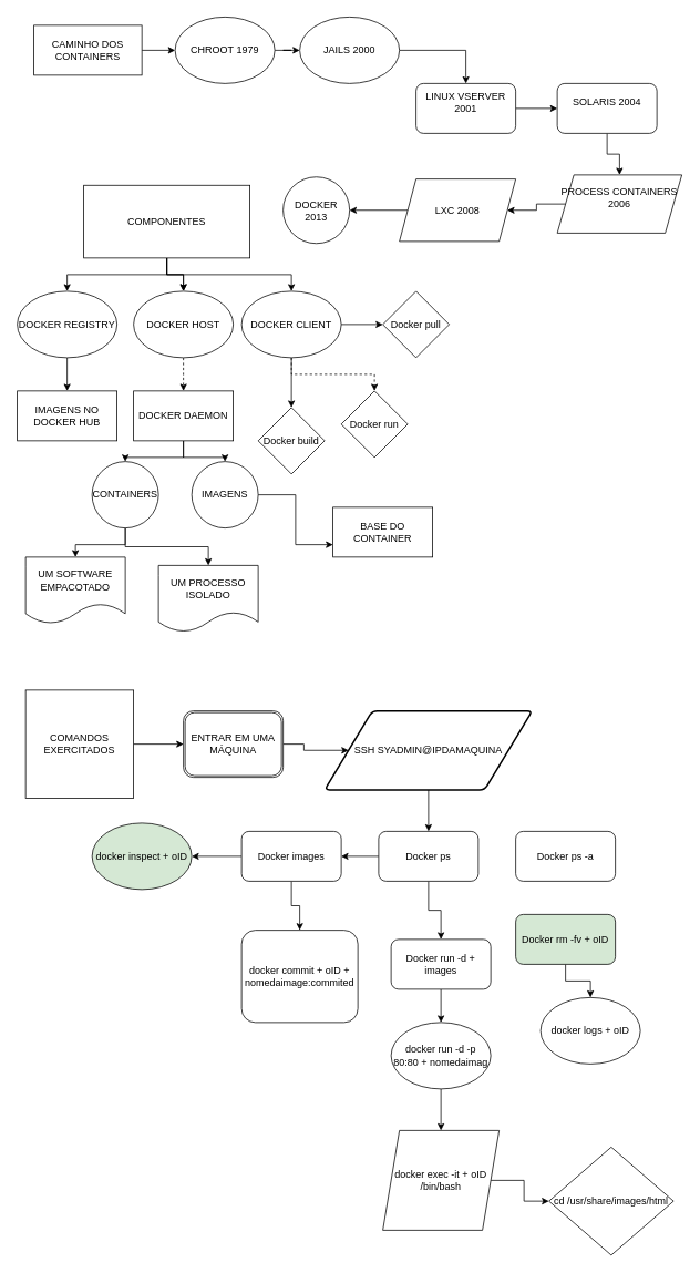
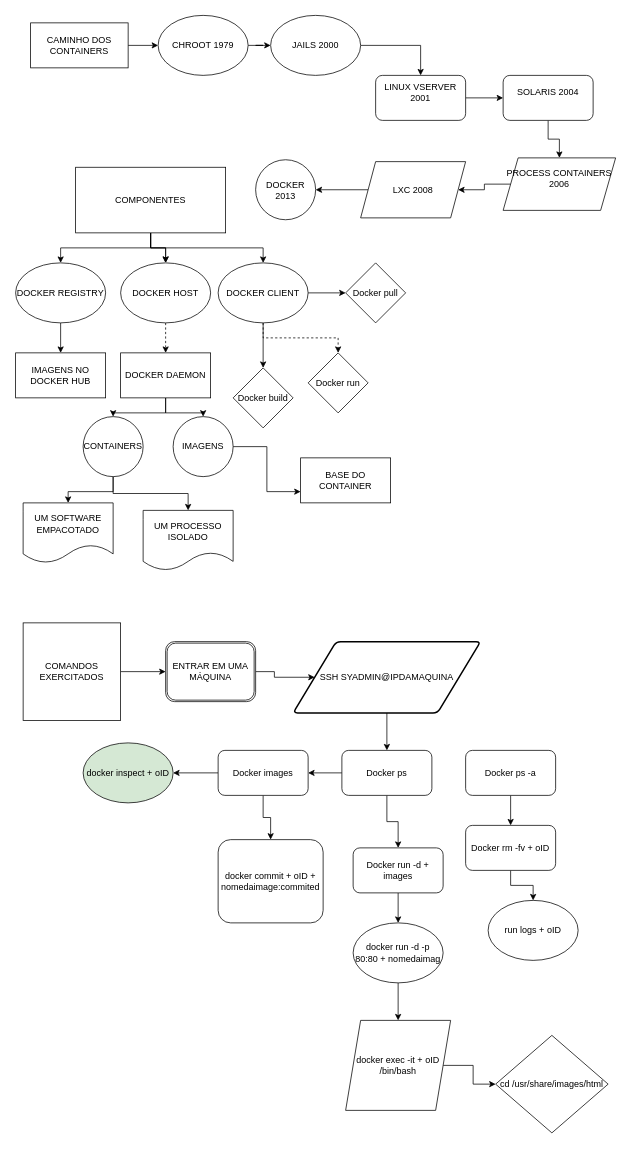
  <mxCell id="0" />
  <mxCell id="1" parent="0" />
  <mxCell id="2" style="edgeStyle=orthogonalEdgeStyle;rounded=0;orthogonalLoop=1;jettySize=auto;html=1;" edge="1" parent="1" source="3" target="5"><mxGeometry relative="1" as="geometry"><mxPoint x="230" y="60" as="targetPoint" /></mxGeometry></mxCell>
  <mxCell id="3" value="CAMINHO DOS CONTAINERS" style="rounded=0;whiteSpace=wrap;html=1;" vertex="1" parent="1"><mxGeometry x="40" y="30" width="130" height="60" as="geometry" /></mxCell>
  <mxCell id="4" style="edgeStyle=orthogonalEdgeStyle;rounded=0;orthogonalLoop=1;jettySize=auto;html=1;" edge="1" parent="1" source="5" target="7"><mxGeometry relative="1" as="geometry"><mxPoint x="390" y="60" as="targetPoint" /></mxGeometry></mxCell>
  <mxCell id="5" value="CHROOT 1979" style="ellipse;whiteSpace=wrap;html=1;" vertex="1" parent="1"><mxGeometry x="210" y="20" width="120" height="80" as="geometry" /></mxCell>
  <mxCell id="6" style="edgeStyle=orthogonalEdgeStyle;rounded=0;orthogonalLoop=1;jettySize=auto;html=1;entryX=0.5;entryY=0;entryDx=0;entryDy=0;" edge="1" parent="1" source="7" target="9"><mxGeometry relative="1" as="geometry" /></mxCell>
  <mxCell id="7" value="JAILS 2000" style="ellipse;whiteSpace=wrap;html=1;" vertex="1" parent="1"><mxGeometry x="360" y="20" width="120" height="80" as="geometry" /></mxCell>
  <mxCell id="8" style="edgeStyle=orthogonalEdgeStyle;rounded=0;orthogonalLoop=1;jettySize=auto;html=1;" edge="1" parent="1" source="9" target="11"><mxGeometry relative="1" as="geometry"><mxPoint x="660" y="130" as="targetPoint" /></mxGeometry></mxCell>
  <mxCell id="9" value="&lt;div&gt;LINUX VSERVER 2001&lt;/div&gt;&lt;div&gt;&lt;br&gt;&lt;/div&gt;" style="rounded=1;whiteSpace=wrap;html=1;" vertex="1" parent="1"><mxGeometry x="500" y="100" width="120" height="60" as="geometry" /></mxCell>
  <mxCell id="10" style="edgeStyle=orthogonalEdgeStyle;rounded=0;orthogonalLoop=1;jettySize=auto;html=1;" edge="1" parent="1" source="11" target="13"><mxGeometry relative="1" as="geometry"><mxPoint x="730" y="210" as="targetPoint" /></mxGeometry></mxCell>
  <mxCell id="11" value="&lt;div&gt;SOLARIS 2004&lt;/div&gt;&lt;div&gt;&lt;br&gt;&lt;/div&gt;" style="rounded=1;whiteSpace=wrap;html=1;" vertex="1" parent="1"><mxGeometry x="670" y="100" width="120" height="60" as="geometry" /></mxCell>
  <mxCell id="12" style="edgeStyle=orthogonalEdgeStyle;rounded=0;orthogonalLoop=1;jettySize=auto;html=1;" edge="1" parent="1" source="13" target="15"><mxGeometry relative="1" as="geometry"><mxPoint x="640" y="245" as="targetPoint" /></mxGeometry></mxCell>
  <mxCell id="13" value="&lt;div&gt;PROCESS CONTAINERS 2006&lt;/div&gt;&lt;div&gt;&lt;br&gt;&lt;/div&gt;" style="shape=parallelogram;perimeter=parallelogramPerimeter;whiteSpace=wrap;html=1;fixedSize=1;" vertex="1" parent="1"><mxGeometry x="670" y="210" width="150" height="70" as="geometry" /></mxCell>
  <mxCell id="14" style="edgeStyle=orthogonalEdgeStyle;rounded=0;orthogonalLoop=1;jettySize=auto;html=1;" edge="1" parent="1" source="15" target="16"><mxGeometry relative="1" as="geometry"><mxPoint x="420" y="252.5" as="targetPoint" /></mxGeometry></mxCell>
  <mxCell id="15" value="LXC 2008" style="shape=parallelogram;perimeter=parallelogramPerimeter;whiteSpace=wrap;html=1;fixedSize=1;" vertex="1" parent="1"><mxGeometry x="480" y="215" width="140" height="75" as="geometry" /></mxCell>
  <mxCell id="16" value="DOCKER 2013" style="ellipse;whiteSpace=wrap;html=1;aspect=fixed;" vertex="1" parent="1"><mxGeometry x="340" y="212.5" width="80" height="80" as="geometry" /></mxCell>
  <mxCell id="17" style="edgeStyle=orthogonalEdgeStyle;rounded=0;orthogonalLoop=1;jettySize=auto;html=1;" edge="1" parent="1" source="21" target="23"><mxGeometry relative="1" as="geometry"><mxPoint x="200" y="360" as="targetPoint" /></mxGeometry></mxCell>
  <mxCell id="18" style="edgeStyle=orthogonalEdgeStyle;rounded=0;orthogonalLoop=1;jettySize=auto;html=1;" edge="1" parent="1" source="21" target="25"><mxGeometry relative="1" as="geometry"><mxPoint x="200" y="370" as="targetPoint" /></mxGeometry></mxCell>
  <mxCell id="19" value="" style="edgeStyle=orthogonalEdgeStyle;rounded=0;orthogonalLoop=1;jettySize=auto;html=1;" edge="1" parent="1" source="21" target="25"><mxGeometry relative="1" as="geometry" /></mxCell>
  <mxCell id="20" style="edgeStyle=orthogonalEdgeStyle;rounded=0;orthogonalLoop=1;jettySize=auto;html=1;" edge="1" parent="1" source="21" target="29"><mxGeometry relative="1" as="geometry"><mxPoint x="300" y="360" as="targetPoint" /></mxGeometry></mxCell>
  <mxCell id="21" value="COMPONENTES" style="rounded=0;whiteSpace=wrap;html=1;" vertex="1" parent="1"><mxGeometry x="100" y="222.5" width="200" height="87.5" as="geometry" /></mxCell>
  <mxCell id="22" style="edgeStyle=orthogonalEdgeStyle;rounded=0;orthogonalLoop=1;jettySize=auto;html=1;entryX=0.5;entryY=0;entryDx=0;entryDy=0;" edge="1" parent="1" source="23" target="30"><mxGeometry relative="1" as="geometry" /></mxCell>
  <mxCell id="23" value="DOCKER REGISTRY" style="ellipse;whiteSpace=wrap;html=1;" vertex="1" parent="1"><mxGeometry x="20" y="350" width="120" height="80" as="geometry" /></mxCell>
  <mxCell id="24" value="" style="edgeStyle=orthogonalEdgeStyle;rounded=0;orthogonalLoop=1;jettySize=auto;html=1;dashed=1;" edge="1" parent="1" source="25" target="33"><mxGeometry relative="1" as="geometry" /></mxCell>
  <mxCell id="25" value="DOCKER HOST" style="ellipse;whiteSpace=wrap;html=1;" vertex="1" parent="1"><mxGeometry x="160" y="350" width="120" height="80" as="geometry" /></mxCell>
  <mxCell id="26" value="" style="edgeStyle=orthogonalEdgeStyle;rounded=0;orthogonalLoop=1;jettySize=auto;html=1;" edge="1" parent="1" source="29" target="39"><mxGeometry relative="1" as="geometry" /></mxCell>
  <mxCell id="27" value="" style="edgeStyle=orthogonalEdgeStyle;rounded=0;orthogonalLoop=1;jettySize=auto;html=1;" edge="1" parent="1" source="29" target="40"><mxGeometry relative="1" as="geometry" /></mxCell>
  <mxCell id="28" style="edgeStyle=orthogonalEdgeStyle;rounded=0;orthogonalLoop=1;jettySize=auto;html=1;dashed=1;" edge="1" parent="1" source="29" target="41"><mxGeometry relative="1" as="geometry" /></mxCell>
  <mxCell id="29" value="DOCKER CLIENT" style="ellipse;whiteSpace=wrap;html=1;" vertex="1" parent="1"><mxGeometry x="290" y="350" width="120" height="80" as="geometry" /></mxCell>
  <mxCell id="30" value="IMAGENS NO DOCKER HUB" style="whiteSpace=wrap;html=1;" vertex="1" parent="1"><mxGeometry x="20" y="470" width="120" height="60" as="geometry" /></mxCell>
  <mxCell id="31" value="" style="edgeStyle=orthogonalEdgeStyle;rounded=0;orthogonalLoop=1;jettySize=auto;html=1;" edge="1" parent="1" source="33" target="36"><mxGeometry relative="1" as="geometry" /></mxCell>
  <mxCell id="32" style="edgeStyle=orthogonalEdgeStyle;rounded=0;orthogonalLoop=1;jettySize=auto;html=1;" edge="1" parent="1" source="33" target="38"><mxGeometry relative="1" as="geometry"><mxPoint x="260" y="560" as="targetPoint" /></mxGeometry></mxCell>
  <mxCell id="33" value="DOCKER DAEMON" style="whiteSpace=wrap;html=1;" vertex="1" parent="1"><mxGeometry x="160" y="470" width="120" height="60" as="geometry" /></mxCell>
  <mxCell id="34" value="" style="edgeStyle=orthogonalEdgeStyle;rounded=0;orthogonalLoop=1;jettySize=auto;html=1;" edge="1" parent="1" source="36" target="42"><mxGeometry relative="1" as="geometry" /></mxCell>
  <mxCell id="35" style="edgeStyle=orthogonalEdgeStyle;rounded=0;orthogonalLoop=1;jettySize=auto;html=1;" edge="1" parent="1" source="36" target="43"><mxGeometry relative="1" as="geometry"><mxPoint x="210" y="690" as="targetPoint" /></mxGeometry></mxCell>
  <mxCell id="36" value="CONTAINERS" style="ellipse;whiteSpace=wrap;html=1;" vertex="1" parent="1"><mxGeometry x="110" y="555" width="80" height="80" as="geometry" /></mxCell>
  <mxCell id="37" style="edgeStyle=orthogonalEdgeStyle;rounded=0;orthogonalLoop=1;jettySize=auto;html=1;entryX=0;entryY=0.75;entryDx=0;entryDy=0;" edge="1" parent="1" source="38" target="44"><mxGeometry relative="1" as="geometry" /></mxCell>
  <mxCell id="38" value="IMAGENS" style="ellipse;whiteSpace=wrap;html=1;aspect=fixed;" vertex="1" parent="1"><mxGeometry x="230" y="555" width="80" height="80" as="geometry" /></mxCell>
  <mxCell id="39" value="Docker build" style="rhombus;whiteSpace=wrap;html=1;" vertex="1" parent="1"><mxGeometry x="310" y="490" width="80" height="80" as="geometry" /></mxCell>
  <mxCell id="40" value="Docker pull" style="rhombus;whiteSpace=wrap;html=1;" vertex="1" parent="1"><mxGeometry x="460" y="350" width="80" height="80" as="geometry" /></mxCell>
  <mxCell id="41" value="Docker run" style="rhombus;whiteSpace=wrap;html=1;" vertex="1" parent="1"><mxGeometry x="410" y="470" width="80" height="80" as="geometry" /></mxCell>
  <mxCell id="42" value="UM SOFTWARE EMPACOTADO" style="shape=document;whiteSpace=wrap;html=1;boundedLbl=1;" vertex="1" parent="1"><mxGeometry x="30" y="670" width="120" height="80" as="geometry" /></mxCell>
  <mxCell id="43" value="UM PROCESSO ISOLADO" style="shape=document;whiteSpace=wrap;html=1;boundedLbl=1;" vertex="1" parent="1"><mxGeometry x="190" y="680" width="120" height="80" as="geometry" /></mxCell>
  <mxCell id="44" value="BASE DO CONTAINER" style="rounded=0;whiteSpace=wrap;html=1;" vertex="1" parent="1"><mxGeometry x="400" y="610" width="120" height="60" as="geometry" /></mxCell>
  <mxCell id="45" style="edgeStyle=orthogonalEdgeStyle;rounded=0;orthogonalLoop=1;jettySize=auto;html=1;entryX=0;entryY=0.5;entryDx=0;entryDy=0;" edge="1" parent="1" source="46" target="48"><mxGeometry relative="1" as="geometry"><mxPoint x="210" y="895" as="targetPoint" /></mxGeometry></mxCell>
  <mxCell id="46" value="COMANDOS EXERCITADOS" style="whiteSpace=wrap;html=1;aspect=fixed;" vertex="1" parent="1"><mxGeometry x="30" y="830" width="130" height="130" as="geometry" /></mxCell>
  <mxCell id="47" style="edgeStyle=orthogonalEdgeStyle;rounded=0;orthogonalLoop=1;jettySize=auto;html=1;entryX=0;entryY=0.5;entryDx=0;entryDy=0;" edge="1" parent="1" source="48" target="50"><mxGeometry relative="1" as="geometry" /></mxCell>
  <mxCell id="48" value="ENTRAR EM UMA MÁQUINA" style="shape=ext;double=1;rounded=1;whiteSpace=wrap;html=1;" vertex="1" parent="1"><mxGeometry x="220" y="855" width="120" height="80" as="geometry" /></mxCell>
  <mxCell id="49" style="edgeStyle=orthogonalEdgeStyle;rounded=0;orthogonalLoop=1;jettySize=auto;html=1;" edge="1" parent="1" source="50" target="53"><mxGeometry relative="1" as="geometry"><mxPoint x="515" y="1010" as="targetPoint" /></mxGeometry></mxCell>
  <mxCell id="50" value="SSH SYADMIN@IPDAMAQUINA" style="shape=parallelogram;html=1;strokeWidth=2;perimeter=parallelogramPerimeter;whiteSpace=wrap;rounded=1;arcSize=12;size=0.23;" vertex="1" parent="1"><mxGeometry x="390" y="855" width="250" height="95" as="geometry" /></mxCell>
  <mxCell id="51" style="edgeStyle=orthogonalEdgeStyle;rounded=0;orthogonalLoop=1;jettySize=auto;html=1;" edge="1" parent="1" source="53" target="58"><mxGeometry relative="1" as="geometry"><mxPoint x="400" y="1030" as="targetPoint" /></mxGeometry></mxCell>
  <mxCell id="52" style="edgeStyle=orthogonalEdgeStyle;rounded=0;orthogonalLoop=1;jettySize=auto;html=1;" edge="1" parent="1" source="53" target="60"><mxGeometry relative="1" as="geometry"><mxPoint x="515" y="1110" as="targetPoint" /></mxGeometry></mxCell>
  <mxCell id="53" value="Docker ps" style="rounded=1;whiteSpace=wrap;html=1;" vertex="1" parent="1"><mxGeometry x="455" y="1000" width="120" height="60" as="geometry" /></mxCell>
+ <mxCell id="54" style="edgeStyle=orthogonalEdgeStyle;rounded=0;orthogonalLoop=1;jettySize=auto;html=1;" edge="1" parent="1" source="55" target="62"><mxGeometry relative="1" as="geometry"><mxPoint x="680" y="1120" as="targetPoint" /></mxGeometry></mxCell>
  <mxCell id="55" value="Docker ps -a" style="rounded=1;whiteSpace=wrap;html=1;" vertex="1" parent="1"><mxGeometry x="620" y="1000" width="120" height="60" as="geometry" /></mxCell>
  <mxCell id="56" style="edgeStyle=orthogonalEdgeStyle;rounded=0;orthogonalLoop=1;jettySize=auto;html=1;" edge="1" parent="1" source="58" target="63"><mxGeometry relative="1" as="geometry"><mxPoint x="350" y="1120" as="targetPoint" /></mxGeometry></mxCell>
  <mxCell id="57" style="edgeStyle=orthogonalEdgeStyle;rounded=0;orthogonalLoop=1;jettySize=auto;html=1;" edge="1" parent="1" source="58" target="67"><mxGeometry relative="1" as="geometry"><mxPoint x="220" y="1030" as="targetPoint" /></mxGeometry></mxCell>
  <mxCell id="58" value="Docker images" style="rounded=1;whiteSpace=wrap;html=1;" vertex="1" parent="1"><mxGeometry x="290" y="1000" width="120" height="60" as="geometry" /></mxCell>
  <mxCell id="59" style="edgeStyle=orthogonalEdgeStyle;rounded=0;orthogonalLoop=1;jettySize=auto;html=1;" edge="1" parent="1" source="60" target="65"><mxGeometry relative="1" as="geometry"><mxPoint x="530" y="1240" as="targetPoint" /></mxGeometry></mxCell>
  <mxCell id="60" value="Docker run -d + images" style="rounded=1;whiteSpace=wrap;html=1;" vertex="1" parent="1"><mxGeometry x="470" y="1130" width="120" height="60" as="geometry" /></mxCell>
  <mxCell id="61" style="edgeStyle=orthogonalEdgeStyle;rounded=0;orthogonalLoop=1;jettySize=auto;html=1;" edge="1" parent="1" source="62" target="66"><mxGeometry relative="1" as="geometry"><mxPoint x="710" y="1220" as="targetPoint" /></mxGeometry></mxCell>
- <mxCell id="62" value="Docker rm -fv + oID" style="rounded=1;whiteSpace=wrap;html=1;fillColor=#d5e8d4;" vertex="1" parent="1"><mxGeometry x="620" y="1100" width="120" height="60" as="geometry" /></mxCell>
+ <mxCell id="62" value="Docker rm -fv + oID" style="rounded=1;whiteSpace=wrap;html=1;" vertex="1" parent="1"><mxGeometry x="620" y="1100" width="120" height="60" as="geometry" /></mxCell>
  <mxCell id="63" value="docker commit + oID + nomedaimage:commited" style="rounded=1;whiteSpace=wrap;html=1;" vertex="1" parent="1"><mxGeometry x="290" y="1119" width="140" height="111" as="geometry" /></mxCell>
  <mxCell id="64" style="edgeStyle=orthogonalEdgeStyle;rounded=0;orthogonalLoop=1;jettySize=auto;html=1;" edge="1" parent="1" source="65" target="69"><mxGeometry relative="1" as="geometry"><mxPoint x="530" y="1370" as="targetPoint" /></mxGeometry></mxCell>
  <mxCell id="65" value="docker run -d -p 80:80 + nomedaimag" style="ellipse;whiteSpace=wrap;html=1;" vertex="1" parent="1"><mxGeometry x="470" y="1230" width="120" height="80" as="geometry" /></mxCell>
- <mxCell id="66" value="docker logs + oID&lt;br&gt;" style="ellipse;whiteSpace=wrap;html=1;" vertex="1" parent="1"><mxGeometry x="650" y="1200" width="120" height="80" as="geometry" /></mxCell>
+ <mxCell id="66" value="run logs + oID&lt;br&gt;" style="ellipse;whiteSpace=wrap;html=1;" vertex="1" parent="1"><mxGeometry x="650" y="1200" width="120" height="80" as="geometry" /></mxCell>
  <mxCell id="67" value="docker inspect + oID&lt;br&gt;" style="ellipse;whiteSpace=wrap;html=1;fillColor=#d5e8d4;" vertex="1" parent="1"><mxGeometry x="110" y="990" width="120" height="80" as="geometry" /></mxCell>
  <mxCell id="68" style="edgeStyle=orthogonalEdgeStyle;rounded=0;orthogonalLoop=1;jettySize=auto;html=1;" edge="1" parent="1" source="69" target="70"><mxGeometry relative="1" as="geometry"><mxPoint x="640" y="1420" as="targetPoint" /></mxGeometry></mxCell>
  <mxCell id="69" value="docker exec -it + oID /bin/bash" style="shape=parallelogram;perimeter=parallelogramPerimeter;whiteSpace=wrap;html=1;fixedSize=1;" vertex="1" parent="1"><mxGeometry x="460" y="1360" width="140" height="120" as="geometry" /></mxCell>
  <mxCell id="70" value="cd /usr/share/images/html" style="rhombus;whiteSpace=wrap;html=1;" vertex="1" parent="1"><mxGeometry x="660" y="1380" width="150" height="130" as="geometry" /></mxCell>
